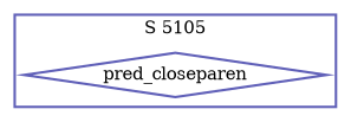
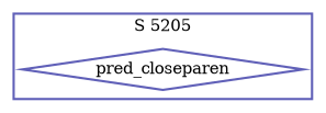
  digraph {
    n1 [color="#6060B8" label=pred_closeparen shape=diamond style=bold]
    subgraph cluster_1 {
      color="#6060B8"
-     label="S 5105"
+     label="S 5205"
      style=bold
      n1
    }
  }
